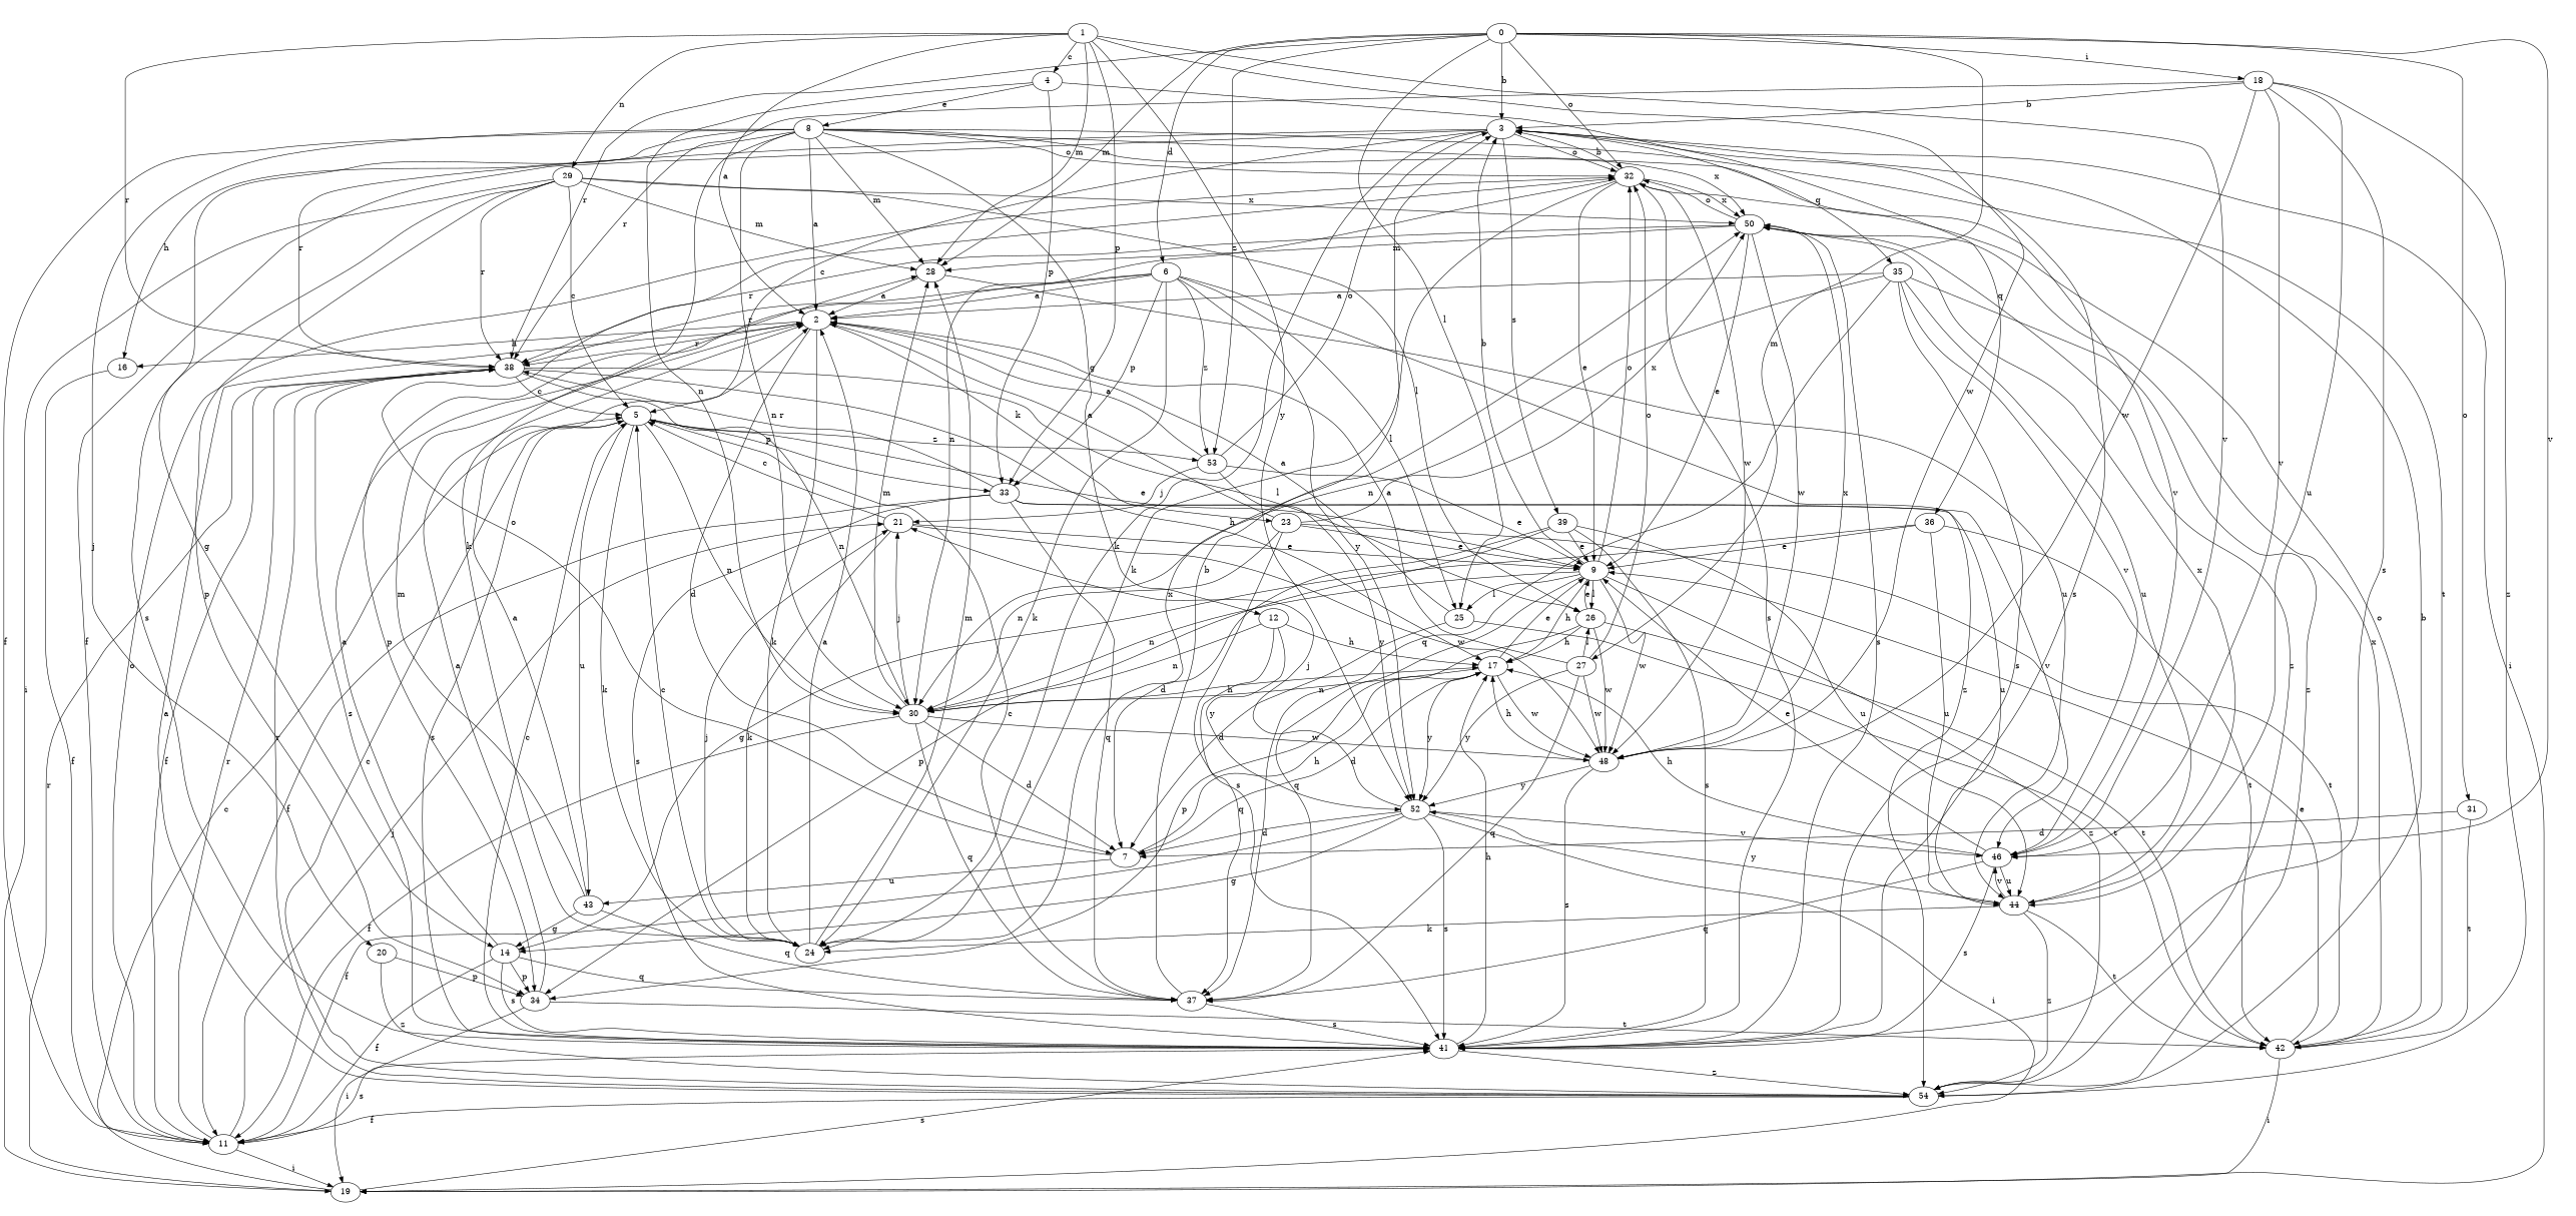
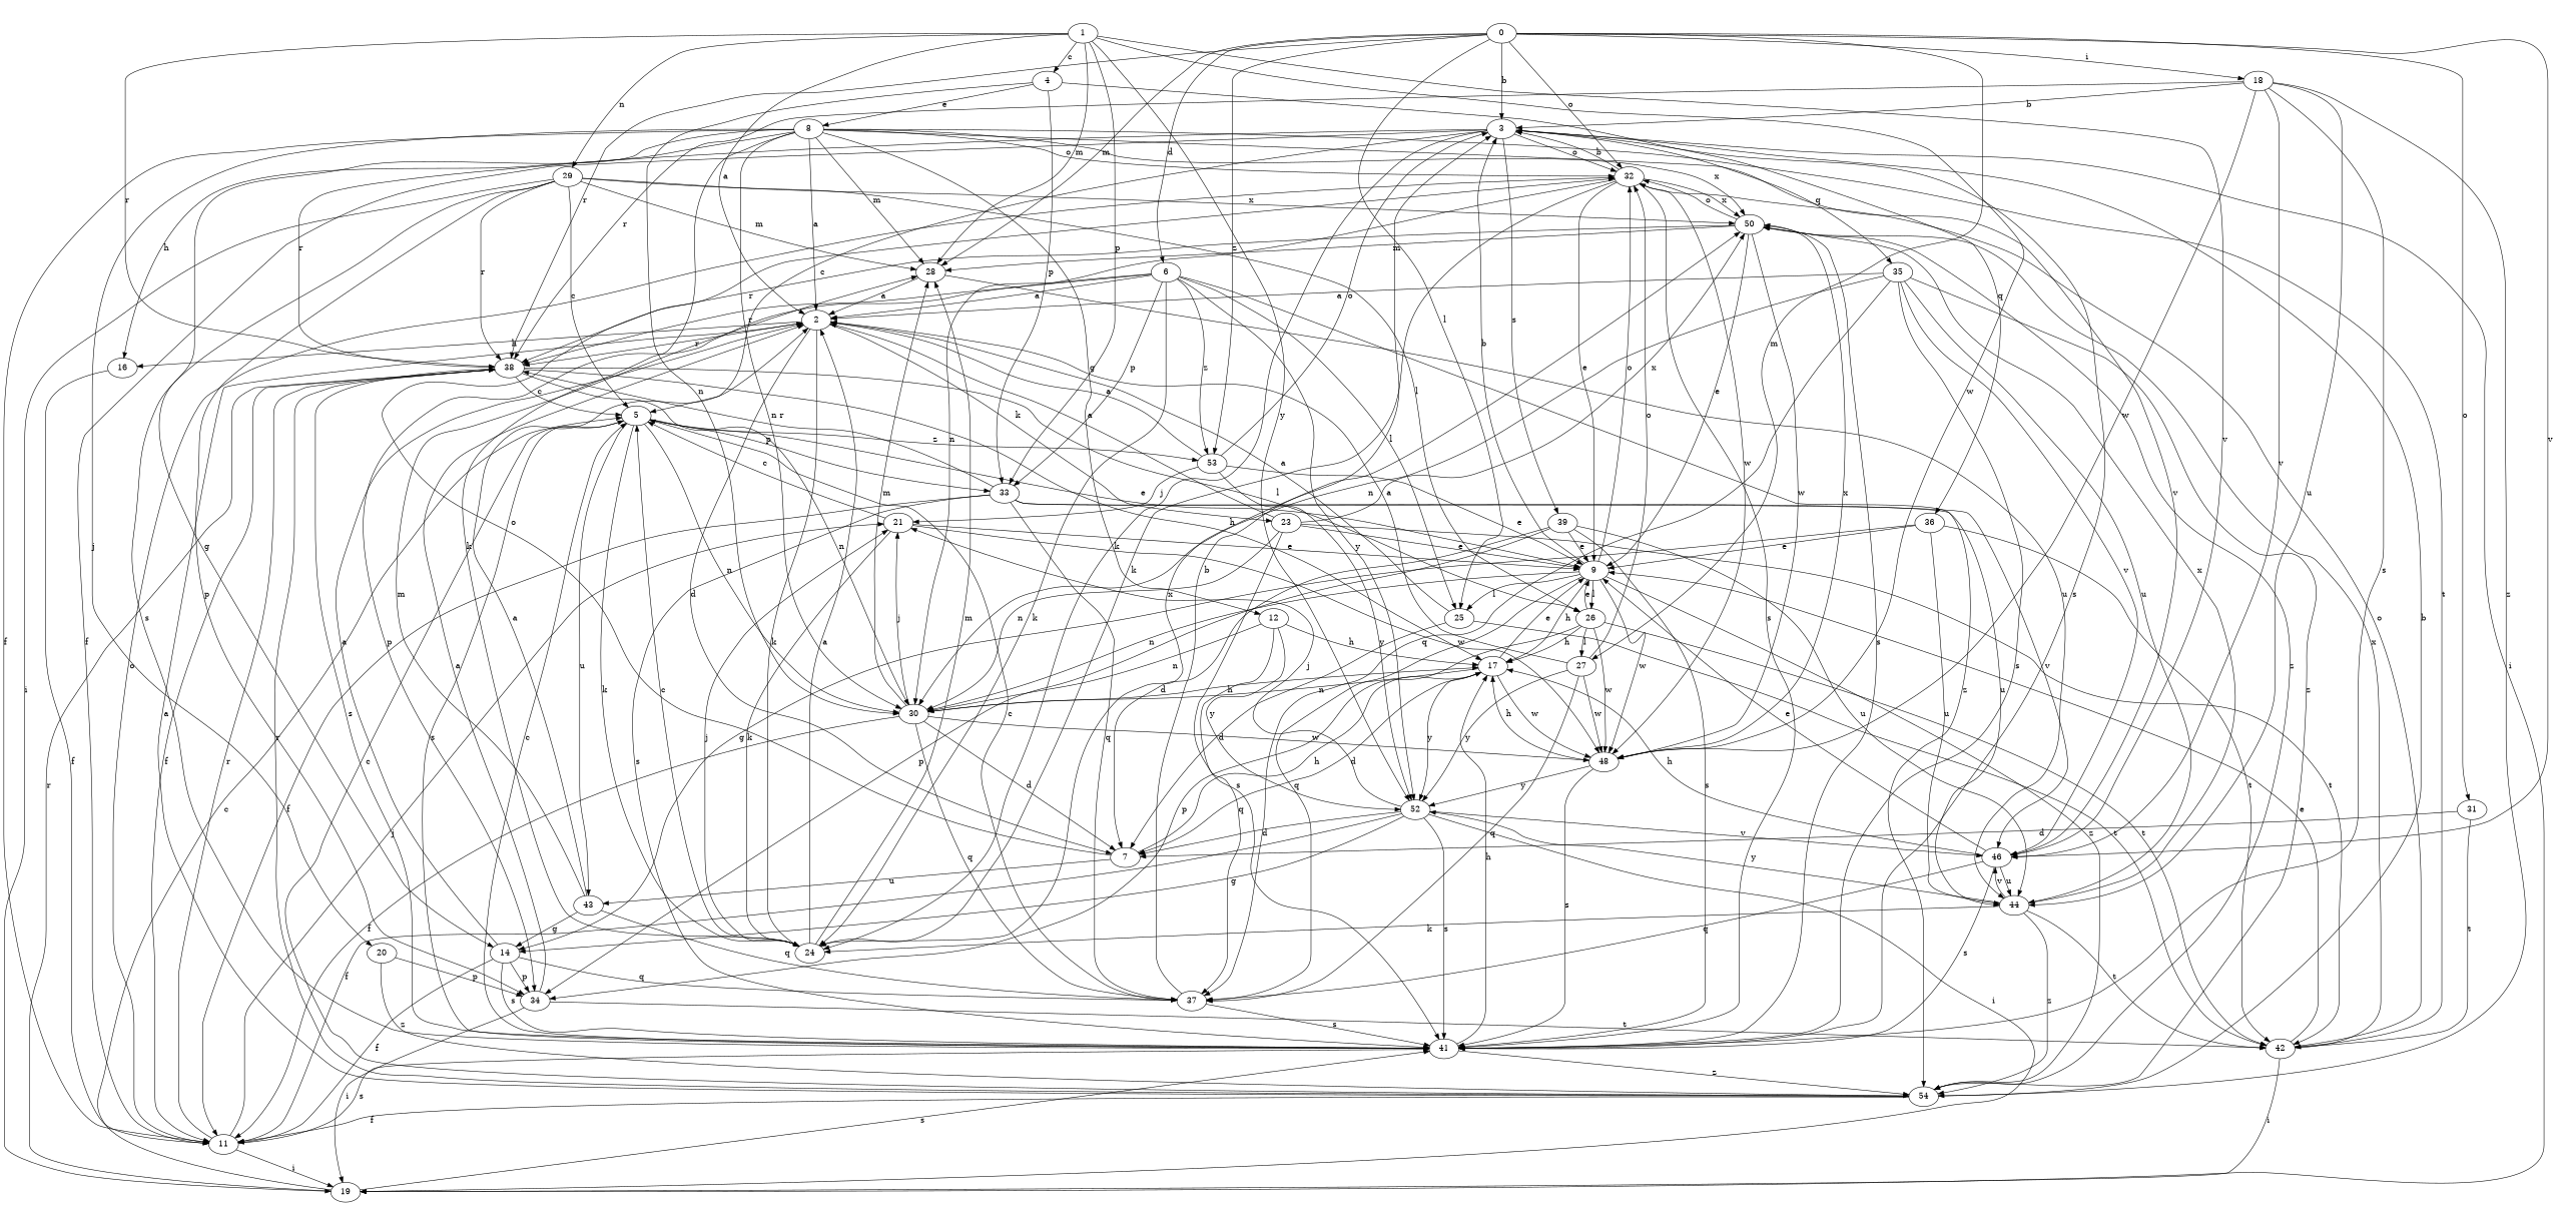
  strict digraph {
    0
    3
    6
    18
    25
    27
    28
    31
    32
    38
    46
    53
    16
    24
    5
    11
    19
    35
    39
    41
    2
    33
    52
    34
    54
    48
    44
    7
    42
    26
    37
    30
    9
    50
    17
    21
    1
    4
    29
    23
    8
    36
    14
    43
    12
    20
    0 -> 3 [label=b]
    0 -> 6 [label=d]
    0 -> 18 [label=i]
    0 -> 25 [label=l]
    0 -> 27 [label=m]
    0 -> 28 [label=m]
    0 -> 31 [label=o]
    0 -> 32 [label=o]
    0 -> 38 [label=r]
    0 -> 46 [label=v]
    0 -> 53 [label=z]
    3 -> 32 [label=o]
    3 -> 16 [label=h]
    3 -> 24 [label=k]
    3 -> 5 [label=c]
    3 -> 11 [label=f]
    3 -> 19 [label=i]
    3 -> 35 [label=q]
    3 -> 39 [label=s]
    3 -> 41 [label=s]
    6 -> 25 [label=l]
    6 -> 38 [label=r]
    6 -> 53 [label=z]
    6 -> 24 [label=k]
    6 -> 2 [label=a]
    6 -> 33 [label=p]
    6 -> 52 [label=y]
    6 -> 34 [label=p]
    6 -> 54 [label=z]
    18 -> 3 [label=b]
    18 -> 38 [label=r]
    18 -> 46 [label=v]
    18 -> 41 [label=s]
    18 -> 54 [label=z]
    18 -> 48 [label=w]
    18 -> 44 [label=u]
    25 -> 2 [label=a]
    25 -> 7 [label=d]
    25 -> 42 [label=t]
    27 -> 32 [label=o]
    27 -> 2 [label=a]
    27 -> 52 [label=y]
    27 -> 48 [label=w]
-   27 -> 26 [label=l]
+   26 -> 27 [label=l]
    27 -> 37 [label=q]
    28 -> 2 [label=a]
    28 -> 44 [label=u]
    31 -> 7 [label=d]
    31 -> 42 [label=t]
    32 -> 3 [label=b]
    32 -> 24 [label=k]
    32 -> 41 [label=s]
    32 -> 48 [label=w]
    32 -> 30 [label=n]
    32 -> 9 [label=e]
    32 -> 50 [label=x]
    38 -> 5 [label=c]
    38 -> 11 [label=f]
    38 -> 41 [label=s]
    38 -> 26 [label=l]
    38 -> 30 [label=n]
    38 -> 17 [label=h]
    46 -> 41 [label=s]
    46 -> 44 [label=u]
    46 -> 37 [label=q]
    46 -> 9 [label=e]
    46 -> 17 [label=h]
    53 -> 3 [label=o]
    53 -> 2 [label=a]
    53 -> 52 [label=y]
    53 -> 9 [label=e]
    53 -> 21 [label=j]
    16 -> 11 [label=f]
    24 -> 28 [label=m]
    24 -> 5 [label=c]
    24 -> 2 [label=a]
    24 -> 50 [label=x]
    24 -> 21 [label=j]
    5 -> 53 [label=z]
    5 -> 24 [label=k]
    5 -> 41 [label=s]
    5 -> 33 [label=p]
    5 -> 30 [label=n]
    5 -> 9 [label=e]
    5 -> 43 [label=u]
    11 -> 32 [label=o]
    11 -> 38 [label=r]
    11 -> 19 [label=i]
    11 -> 41 [label=s]
    11 -> 21 [label=j]
    19 -> 38 [label=r]
    19 -> 5 [label=c]
    19 -> 41 [label=s]
    35 -> 46 [label=v]
    35 -> 41 [label=s]
    35 -> 2 [label=a]
    35 -> 54 [label=z]
    35 -> 44 [label=u]
    35 -> 37 [label=q]
    35 -> 30 [label=n]
    39 -> 41 [label=s]
    39 -> 34 [label=p]
    39 -> 44 [label=u]
    39 -> 7 [label=d]
    39 -> 9 [label=e]
    41 -> 5 [label=c]
    41 -> 54 [label=z]
    41 -> 17 [label=h]
    2 -> 38 [label=r]
    2 -> 16 [label=h]
    2 -> 24 [label=k]
    2 -> 7 [label=d]
    2 -> 23 [label=k]
    33 -> 38 [label=r]
    33 -> 46 [label=v]
    33 -> 11 [label=f]
    33 -> 41 [label=s]
    33 -> 44 [label=u]
    33 -> 37 [label=q]
    52 -> 46 [label=v]
    52 -> 11 [label=f]
    52 -> 19 [label=i]
    52 -> 41 [label=s]
    52 -> 7 [label=d]
    52 -> 21 [label=j]
    52 -> 14 [label=g]
    34 -> 19 [label=i]
    34 -> 2 [label=a]
    34 -> 42 [label=t]
    54 -> 3 [label=b]
    54 -> 38 [label=r]
    54 -> 5 [label=c]
    54 -> 11 [label=f]
    54 -> 2 [label=a]
    48 -> 41 [label=s]
    48 -> 52 [label=y]
    48 -> 50 [label=x]
    48 -> 17 [label=h]
    44 -> 46 [label=v]
    44 -> 24 [label=k]
    44 -> 52 [label=y]
    44 -> 54 [label=z]
    44 -> 42 [label=t]
    44 -> 50 [label=x]
    7 -> 32 [label=o]
    7 -> 17 [label=h]
    7 -> 43 [label=u]
    42 -> 32 [label=o]
    42 -> 19 [label=i]
    42 -> 9 [label=e]
    42 -> 50 [label=x]
    26 -> 34 [label=p]
    26 -> 48 [label=w]
    26 -> 42 [label=t]
    26 -> 9 [label=e]
    26 -> 17 [label=h]
    37 -> 3 [label=b]
    37 -> 5 [label=c]
    37 -> 41 [label=s]
    30 -> 28 [label=m]
    30 -> 11 [label=f]
    30 -> 48 [label=w]
    30 -> 7 [label=d]
    30 -> 37 [label=q]
    30 -> 17 [label=h]
    30 -> 21 [label=j]
    9 -> 3 [label=b]
    9 -> 25 [label=l]
    9 -> 32 [label=o]
    9 -> 54 [label=z]
    9 -> 48 [label=w]
    9 -> 26 [label=l]
    9 -> 37 [label=q]
    9 -> 30 [label=n]
    9 -> 17 [label=h]
    50 -> 28 [label=m]
    50 -> 32 [label=o]
    50 -> 38 [label=r]
    50 -> 41 [label=s]
    50 -> 54 [label=z]
    50 -> 48 [label=w]
    50 -> 9 [label=e]
    17 -> 52 [label=y]
    17 -> 48 [label=w]
    17 -> 7 [label=d]
    17 -> 30 [label=n]
    17 -> 9 [label=e]
    21 -> 24 [label=k]
    21 -> 5 [label=c]
    21 -> 48 [label=w]
    21 -> 9 [label=e]
    1 -> 28 [label=m]
    1 -> 38 [label=r]
    1 -> 46 [label=v]
    1 -> 2 [label=a]
    1 -> 33 [label=p]
    1 -> 52 [label=y]
    1 -> 48 [label=w]
    1 -> 4 [label=c]
    1 -> 29 [label=n]
    4 -> 33 [label=p]
    4 -> 30 [label=n]
    4 -> 8 [label=e]
    4 -> 36 [label=q]
    29 -> 28 [label=m]
    29 -> 38 [label=r]
    29 -> 5 [label=c]
    29 -> 19 [label=i]
    29 -> 41 [label=s]
    29 -> 34 [label=p]
    29 -> 26 [label=l]
    29 -> 50 [label=x]
    23 -> 41 [label=s]
    23 -> 2 [label=a]
    23 -> 42 [label=t]
    23 -> 30 [label=n]
    23 -> 9 [label=e]
    23 -> 50 [label=x]
    8 -> 28 [label=m]
    8 -> 32 [label=o]
    8 -> 38 [label=r]
    8 -> 46 [label=v]
    8 -> 24 [label=k]
    8 -> 11 [label=f]
    8 -> 2 [label=a]
    8 -> 42 [label=t]
    8 -> 30 [label=n]
    8 -> 50 [label=x]
    8 -> 14 [label=g]
    8 -> 12 [label=g]
    8 -> 20 [label=j]
    36 -> 44 [label=u]
    36 -> 42 [label=t]
    36 -> 9 [label=e]
    36 -> 14 [label=g]
    14 -> 11 [label=f]
    14 -> 41 [label=s]
    14 -> 2 [label=a]
    14 -> 34 [label=p]
    14 -> 37 [label=q]
    43 -> 28 [label=m]
    43 -> 2 [label=a]
    43 -> 37 [label=q]
    43 -> 14 [label=g]
    12 -> 52 [label=y]
    12 -> 37 [label=q]
    12 -> 30 [label=n]
    12 -> 17 [label=h]
    20 -> 34 [label=p]
    20 -> 54 [label=z]
  }
